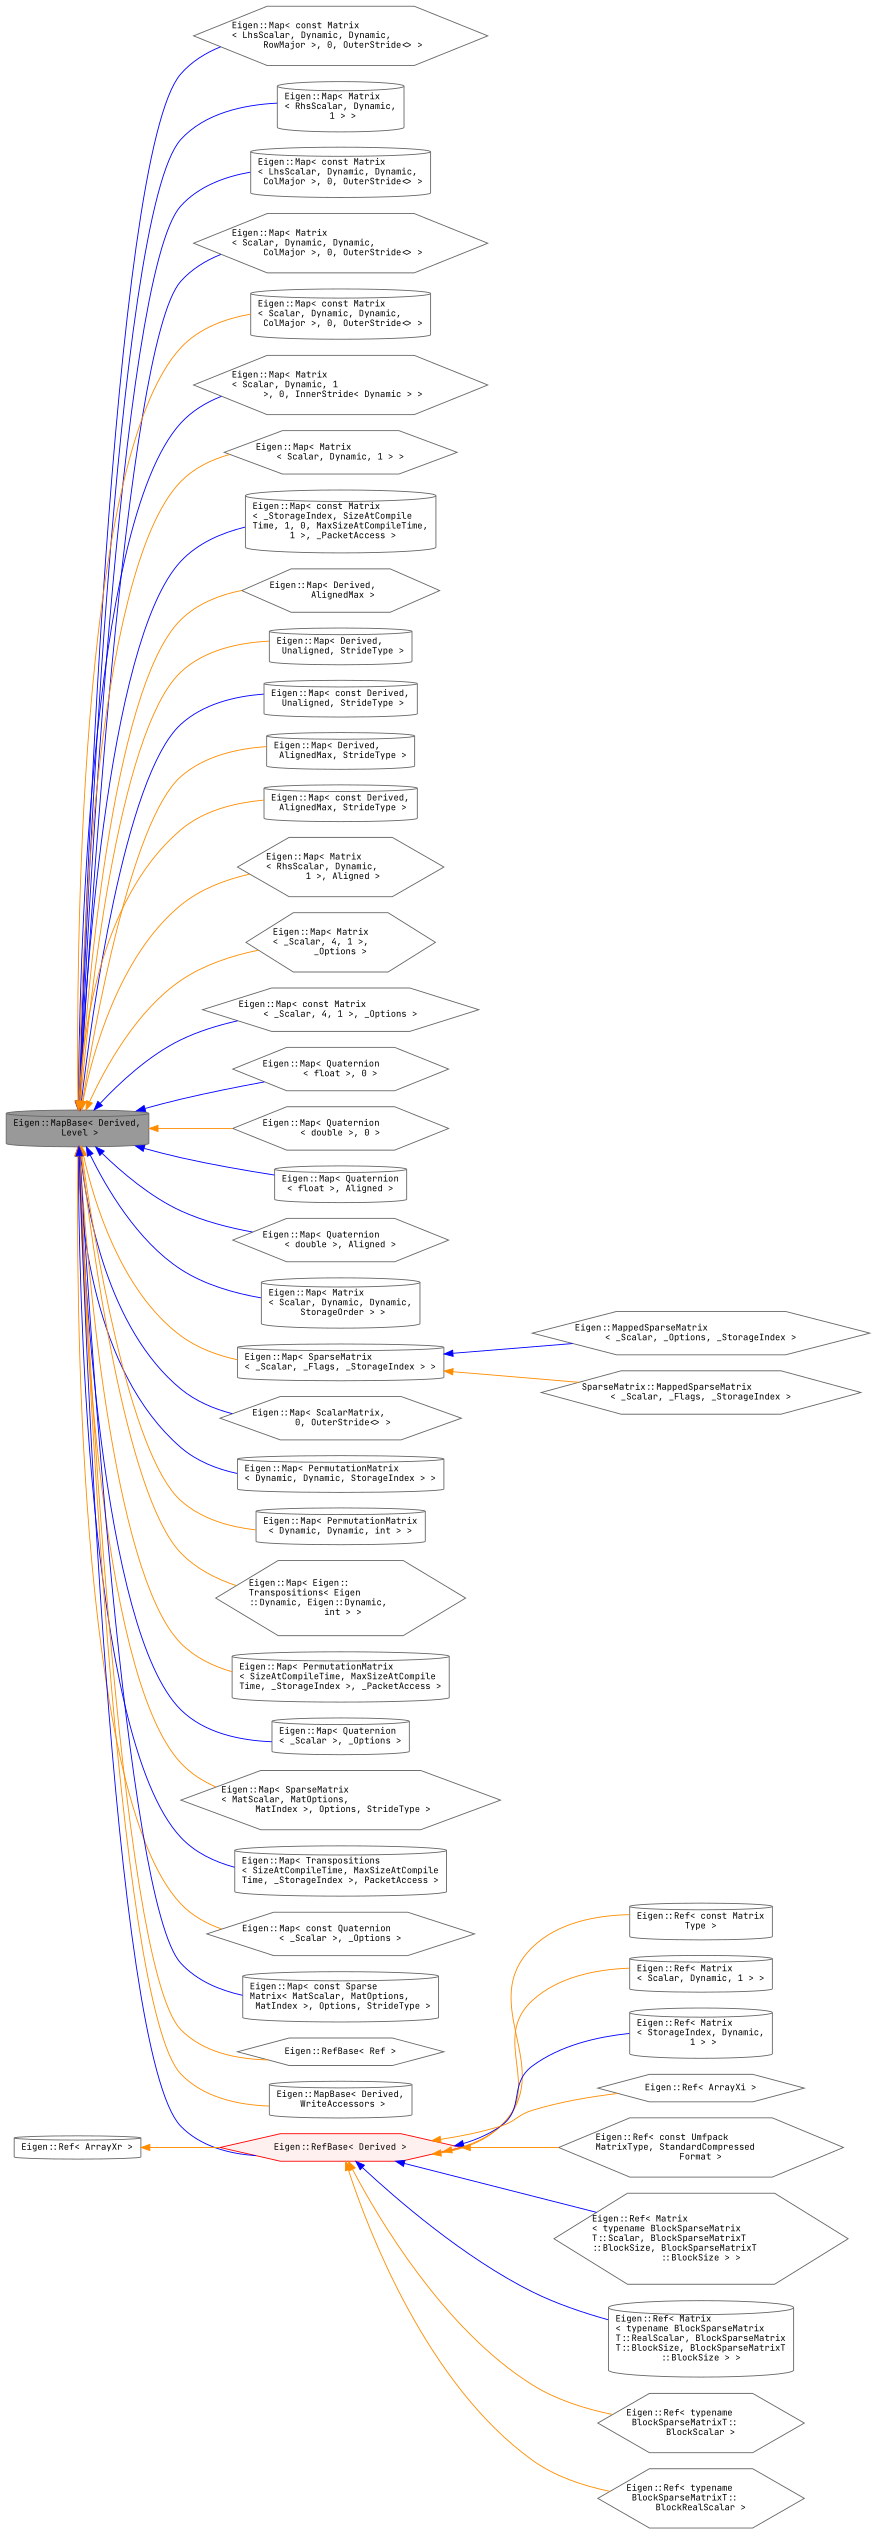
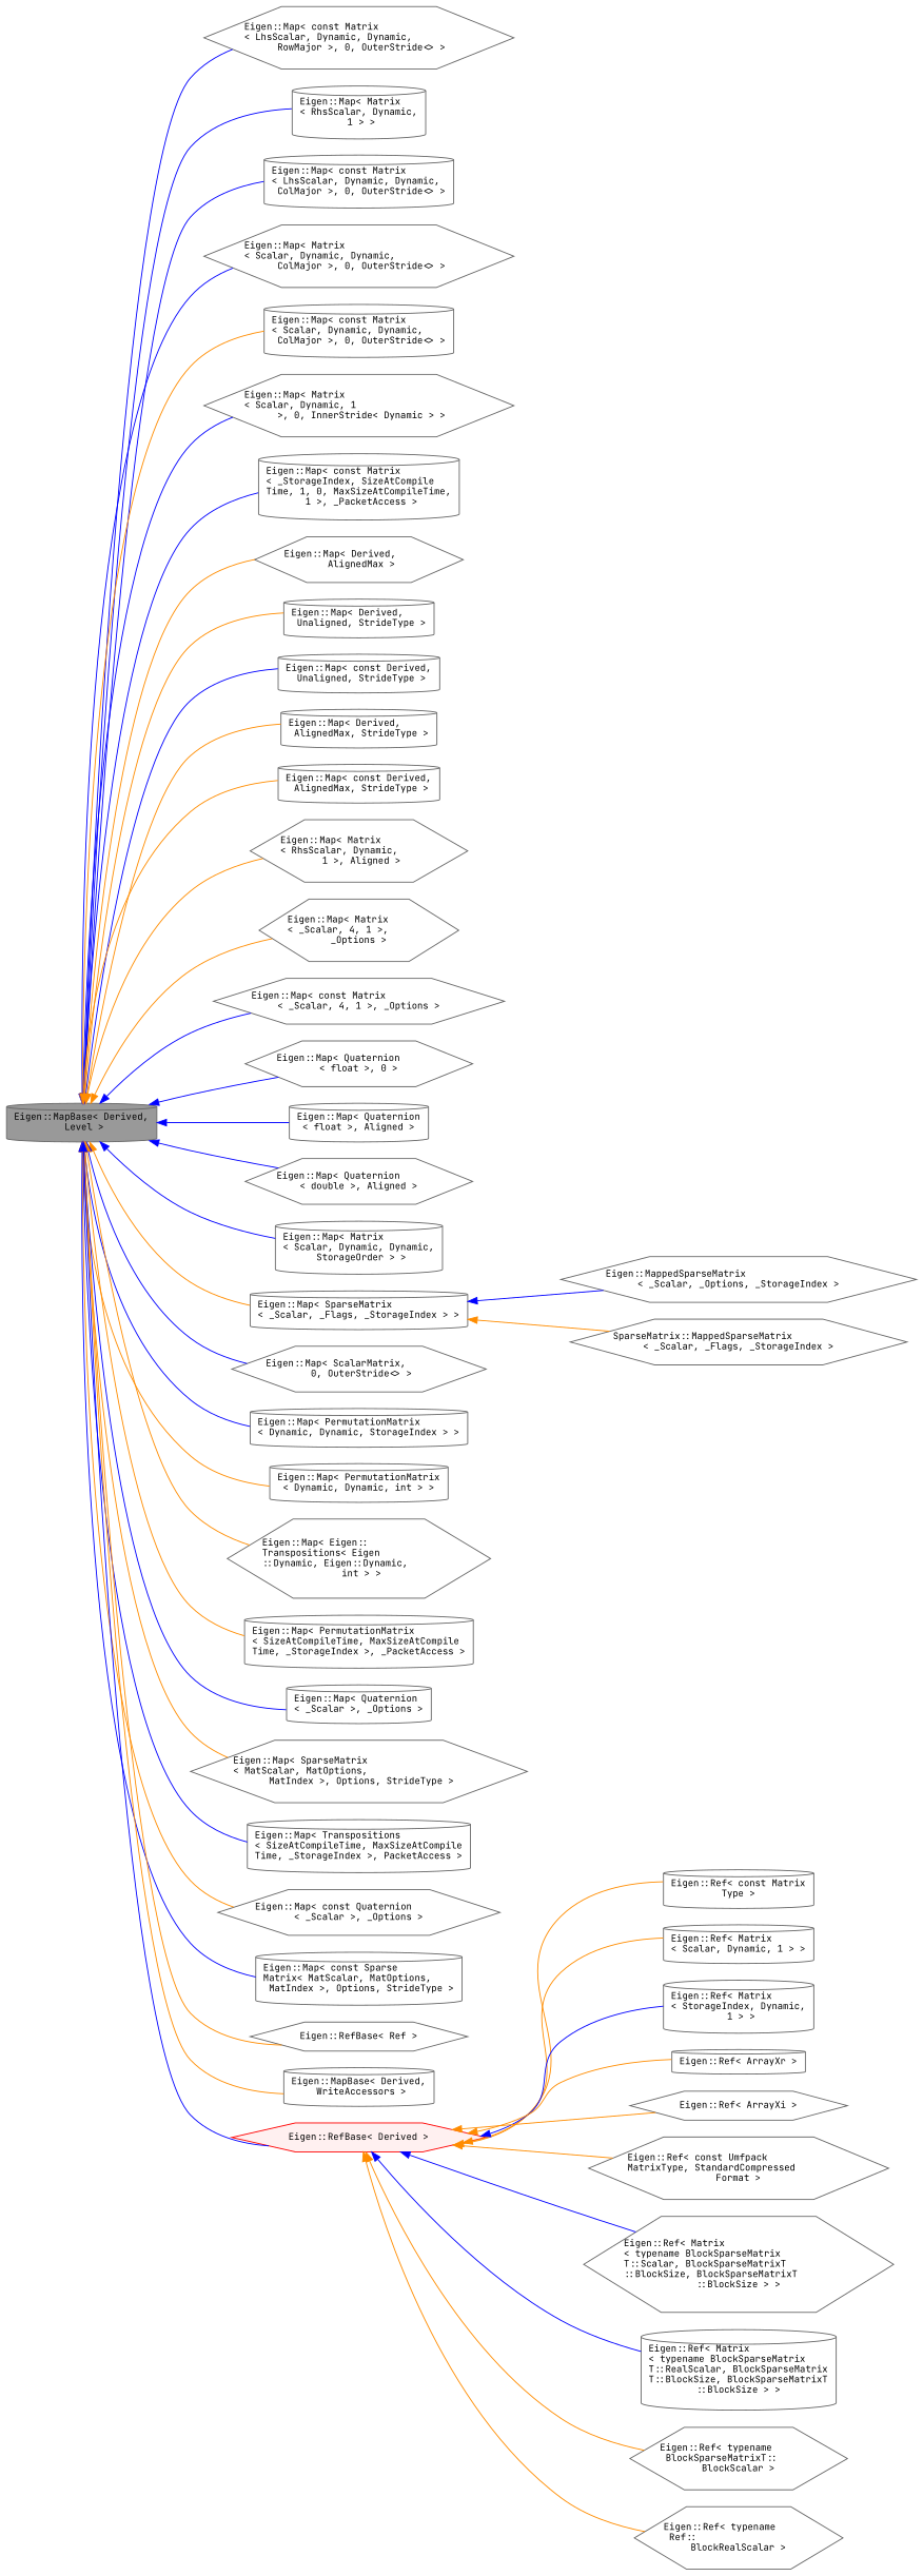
  digraph {
    fontname="JetBrains Mono"
    rankdir=LR
    node [color=gray40 fillcolor=white fontname="JetBrains Mono" fontsize=10 shape=cylinder style=filled]
    edge [color=darkorange dir=back fontname="JetBrains Mono" fontsize=10 labelfontname=Helvetica labelfontsize=10 style=solid]
    n1 [fillcolor=grey60 fontcolor=black height=0.2 label="Eigen::MapBase\< Derived,\l Level \>" width=0.4]
    n2 [height=0.2 label="Eigen::Map\< const Matrix\l\< LhsScalar, Dynamic, Dynamic,\l RowMajor \>, 0, OuterStride\<\> \>" shape=hexagon width=0.4]
    n3 [height=0.2 label="Eigen::Map\< Matrix\l\< RhsScalar, Dynamic,\l 1 \> \>" width=0.4]
    n4 [height=0.2 label="Eigen::Map\< const Matrix\l\< LhsScalar, Dynamic, Dynamic,\l ColMajor \>, 0, OuterStride\<\> \>" width=0.4]
    n5 [height=0.2 label="Eigen::Map\< Matrix\l\< Scalar, Dynamic, Dynamic,\l ColMajor \>, 0, OuterStride\<\> \>" shape=hexagon width=0.4]
    n6 [height=0.2 label="Eigen::Map\< const Matrix\l\< Scalar, Dynamic, Dynamic,\l ColMajor \>, 0, OuterStride\<\> \>" width=0.4]
    n7 [height=0.2 label="Eigen::Map\< Matrix\l\< Scalar, Dynamic, 1\l \>, 0, InnerStride\< Dynamic \> \>" shape=hexagon width=0.4]
-   n8 [height=0.2 label="Eigen::Map\< Matrix\l\< Scalar, Dynamic, 1 \> \>" shape=hexagon width=0.4]
    n9 [height=0.2 label="Eigen::Map\< const Matrix\l\< _StorageIndex, SizeAtCompile\lTime, 1, 0, MaxSizeAtCompileTime,\l 1 \>, _PacketAccess \>" width=0.4]
    n10 [height=0.2 label="Eigen::Map\< Derived,\l AlignedMax \>" shape=hexagon width=0.4]
    n11 [height=0.2 label="Eigen::Map\< Derived,\l Unaligned, StrideType \>" width=0.4]
    n12 [height=0.2 label="Eigen::Map\< const Derived,\l Unaligned, StrideType \>" width=0.4]
    n13 [height=0.2 label="Eigen::Map\< Derived,\l AlignedMax, StrideType \>" width=0.4]
    n14 [height=0.2 label="Eigen::Map\< const Derived,\l AlignedMax, StrideType \>" width=0.4]
    n15 [height=0.2 label="Eigen::Map\< Matrix\l\< RhsScalar, Dynamic,\l 1 \>, Aligned \>" shape=hexagon width=0.4]
    n16 [height=0.2 label="Eigen::Map\< Matrix\l\< _Scalar, 4, 1 \>, \l_Options \>" shape=hexagon width=0.4]
    n17 [height=0.2 label="Eigen::Map\< const Matrix\l\< _Scalar, 4, 1 \>, _Options \>" shape=hexagon width=0.4]
    n18 [height=0.2 label="Eigen::Map\< Quaternion\l\< float \>, 0 \>" shape=hexagon width=0.4]
-   n19 [height=0.2 label="Eigen::Map\< Quaternion\l\< double \>, 0 \>" shape=hexagon width=0.4]
    n20 [height=0.2 label="Eigen::Map\< Quaternion\l\< float \>, Aligned \>" width=0.4]
    n21 [height=0.2 label="Eigen::Map\< Quaternion\l\< double \>, Aligned \>" shape=hexagon width=0.4]
    n22 [height=0.2 label="Eigen::Map\< Matrix\l\< Scalar, Dynamic, Dynamic,\l StorageOrder \> \>" width=0.4]
    n23 [height=0.2 label="Eigen::Map\< SparseMatrix\l\< _Scalar, _Flags, _StorageIndex \> \>" width=0.4]
    n24 [height=0.2 label="Eigen::Map\< ScalarMatrix,\l 0, OuterStride\<\> \>" shape=hexagon width=0.4]
    n25 [height=0.2 label="Eigen::Map\< PermutationMatrix\l\< Dynamic, Dynamic, StorageIndex \> \>" width=0.4]
    n26 [height=0.2 label="Eigen::Map\< PermutationMatrix\l\< Dynamic, Dynamic, int \> \>" width=0.4]
    n27 [height=0.2 label="Eigen::Map\< Eigen::\lTranspositions\< Eigen\l::Dynamic, Eigen::Dynamic,\l int \> \>" shape=hexagon width=0.4]
    n28 [height=0.2 label="Eigen::Map\< PermutationMatrix\l\< SizeAtCompileTime, MaxSizeAtCompile\lTime, _StorageIndex \>, _PacketAccess \>" width=0.4]
    n29 [height=0.2 label="Eigen::Map\< Quaternion\l\< _Scalar \>, _Options \>" width=0.4]
    n30 [height=0.2 label="Eigen::Map\< SparseMatrix\l\< MatScalar, MatOptions,\l MatIndex \>, Options, StrideType \>" shape=hexagon width=0.4]
    n31 [height=0.2 label="Eigen::Map\< Transpositions\l\< SizeAtCompileTime, MaxSizeAtCompile\lTime, _StorageIndex \>, PacketAccess \>" width=0.4]
    n32 [height=0.2 label="Eigen::Map\< const Quaternion\l\< _Scalar \>, _Options \>" shape=hexagon width=0.4]
    n33 [height=0.2 label="Eigen::Map\< const Sparse\lMatrix\< MatScalar, MatOptions,\l MatIndex \>, Options, StrideType \>" width=0.4]
    n34 [height=0.2 label="Eigen::RefBase\< Ref \>" shape=hexagon width=0.4]
    n35 [height=0.2 label="Eigen::MapBase\< Derived,\l WriteAccessors \>" width=0.4]
    n36 [color=red fillcolor="#FFF0F0" height=0.2 label="Eigen::RefBase\< Derived \>" shape=hexagon width=0.4]
    n37 [height=0.2 label="Eigen::MappedSparseMatrix\l\< _Scalar, _Options, _StorageIndex \>" shape=hexagon width=0.4]
    n38 [height=0.2 label="SparseMatrix::MappedSparseMatrix\l\< _Scalar, _Flags, _StorageIndex \>" shape=hexagon width=0.4]
    n39 [height=0.2 label="Eigen::Ref\< const Matrix\lType \>" width=0.4]
    n40 [height=0.2 label="Eigen::Ref\< Matrix\l\< Scalar, Dynamic, 1 \> \>" width=0.4]
    n41 [height=0.2 label="Eigen::Ref\< Matrix\l\< StorageIndex, Dynamic,\l 1 \> \>" width=0.4]
    n42 [height=0.2 label="Eigen::Ref\< ArrayXr \>" width=0.4]
    n43 [height=0.2 label="Eigen::Ref\< ArrayXi \>" shape=hexagon width=0.4]
    n44 [height=0.2 label="Eigen::Ref\< const Umfpack\lMatrixType, StandardCompressed\lFormat \>" shape=hexagon width=0.4]
    n45 [height=0.2 label="Eigen::Ref\< Matrix\l\< typename BlockSparseMatrix\lT::Scalar, BlockSparseMatrixT\l::BlockSize, BlockSparseMatrixT\l::BlockSize \> \>" shape=hexagon width=0.4]
    n46 [height=0.2 label="Eigen::Ref\< Matrix\l\< typename BlockSparseMatrix\lT::RealScalar, BlockSparseMatrix\lT::BlockSize, BlockSparseMatrixT\l::BlockSize \> \>" width=0.4]
    n47 [height=0.2 label="Eigen::Ref\< typename\l BlockSparseMatrixT::\lBlockScalar \>" shape=hexagon width=0.4]
-   n48 [height=0.2 label="Eigen::Ref\< typename\l BlockSparseMatrixT::\lBlockRealScalar \>" shape=hexagon width=0.4]
+   n48 [height=0.2 label="Eigen::Ref\< typename\l Ref::\lBlockRealScalar \>" shape=hexagon width=0.4]
    n1 -> n2 [color=blue]
    n1 -> n3 [color=blue]
    n1 -> n4 [color=blue]
    n1 -> n5 [color=blue]
    n1 -> n6
    n1 -> n7 [color=blue]
-   n1 -> n8
    n1 -> n9 [color=blue]
    n1 -> n10
    n1 -> n11
    n1 -> n12 [color=blue]
    n1 -> n13
    n1 -> n14
    n1 -> n15
    n1 -> n16
    n1 -> n17 [color=blue]
    n1 -> n18 [color=blue]
-   n1 -> n19
    n1 -> n20 [color=blue]
    n1 -> n21 [color=blue]
    n1 -> n22 [color=blue]
    n1 -> n23
    n1 -> n24 [color=blue]
    n1 -> n25 [color=blue]
    n1 -> n26
    n1 -> n27
    n1 -> n28
    n1 -> n29 [color=blue]
    n1 -> n30
    n1 -> n31 [color=blue]
    n1 -> n32
    n1 -> n33 [color=blue]
    n1 -> n34
    n1 -> n35
    n1 -> n36 [color=blue]
    n23 -> n37 [color=blue]
    n23 -> n38
    n36 -> n39
    n36 -> n40
    n36 -> n41 [color=blue]
-   n42 -> n36
+   n36 -> n42
    n36 -> n43
    n36 -> n44
    n36 -> n45 [color=blue]
    n36 -> n46 [color=blue]
    n36 -> n47
    n36 -> n48
  }
